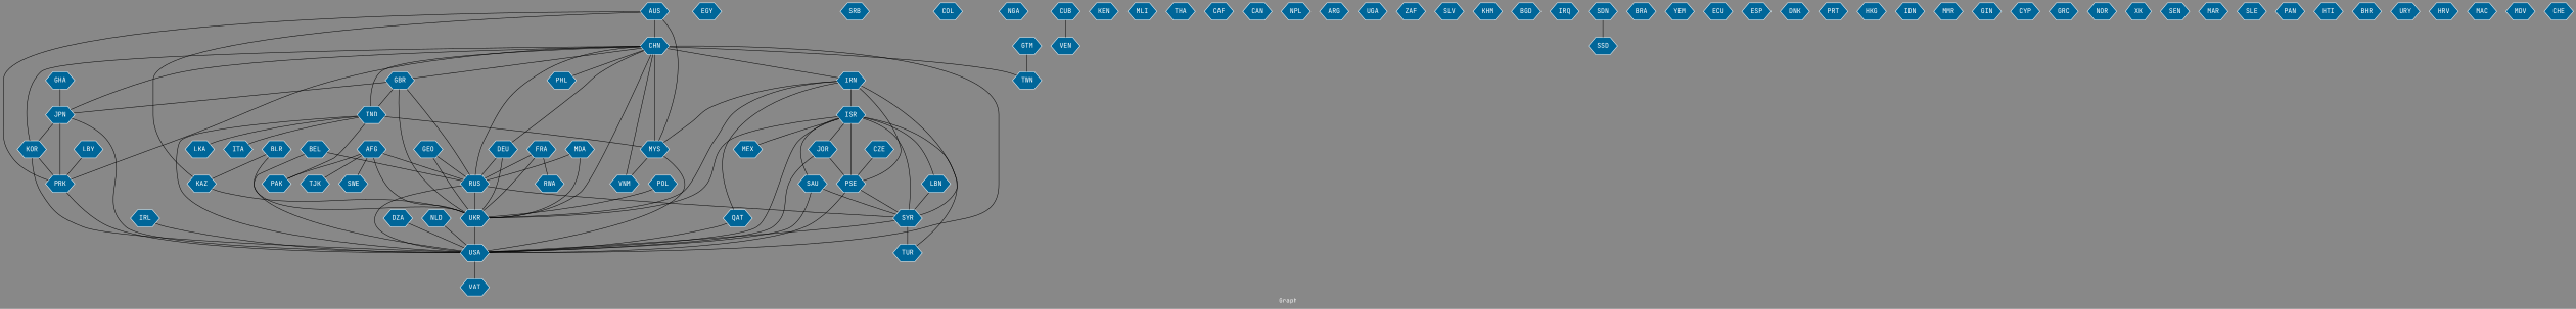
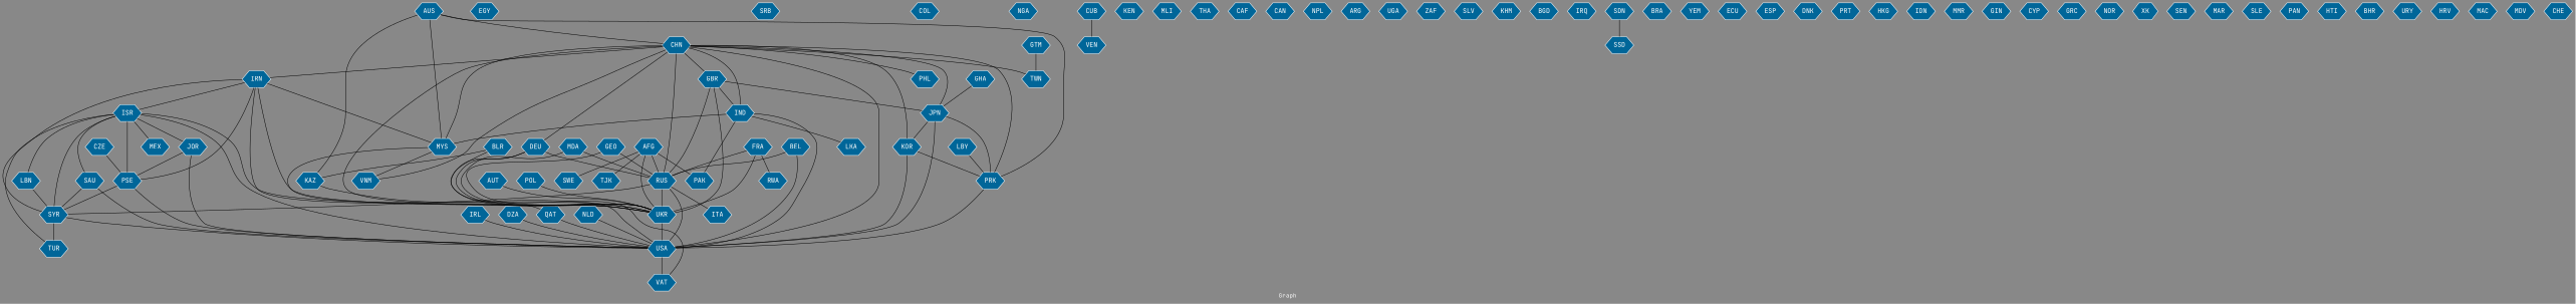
  graph {
    bgcolor="#888888"
    fontcolor=white
    fontname="JetBrains Mono"
    fontsize=12
    label="Graph"
    node [color=white fillcolor="#006699" fontcolor=white fontname="JetBrains Mono" shape=hexagon style=filled]
    edge [arrowhead=open color=black fontcolor=white fontname="JetBrains Mono" fontsize=12 weight=1]
    n1 [label=JPN]
    n2 [label=USA]
    n3 [label=PRK]
    n4 [label=KOR]
    n5 [label=VAT]
    n6 [label=EGY]
    n7 [label=CHN]
    n8 [label=RUS]
    n9 [label=UKR]
    n10 [label=MYS]
    n11 [label=IND]
    n12 [label=IRN]
    n13 [label=DEU]
    n14 [label=TWN]
    n15 [label=GBR]
    n16 [label=PHL]
    n17 [label=VNM]
    n18 [label=SYR]
    n19 [label=PAK]
    n20 [label=LKA]
    n21 [label=ITA]
    n22 [label=PSE]
    n23 [label=ISR]
    n24 [label=QAT]
    n25 [label=TUR]
    n26 [label=SRB]
    n27 [label=COL]
    n28 [label=NGA]
    n29 [label=AUS]
    n30 [label=KAZ]
    n31 [label=IRL]
    n32 [label=MEX]
    n33 [label=LBN]
    n34 [label=SAU]
    n35 [label=JOR]
    n36 [label=VEN]
    n37 [label=KEN]
    n38 [label=BEL]
    n39 [label=GTM]
    n40 [label=MLI]
    n41 [label=THA]
    n42 [label=CAF]
    n43 [label=CAN]
    n44 [label=NPL]
    n45 [label=AFG]
    n46 [label=SWE]
    n47 [label=TJK]
    n48 [label=FRA]
    n49 [label=RWA]
+   n50 [label=AUT]
    n51 [label=ARG]
    n52 [label=DZA]
    n53 [label=UGA]
    n54 [label=CUB]
    n55 [label=ZAF]
    n56 [label=SLV]
    n57 [label=KHM]
    n58 [label=BGD]
    n59 [label=IRQ]
    n60 [label=POL]
    n61 [label=SSD]
    n62 [label=SDN]
    n63 [label=BRA]
    n64 [label=YEM]
    n65 [label=ECU]
    n66 [label=ESP]
    n67 [label=DNK]
    n68 [label=PRT]
    n69 [label=LBY]
    n70 [label=HKG]
    n71 [label=IDN]
    n72 [label=GHA]
    n73 [label=MMR]
    n74 [label=GIN]
    n75 [label=NLD]
    n76 [label=CYP]
    n77 [label=MDA]
    n78 [label=GRC]
    n79 [label=NOR]
    n80 [label=XK]
    n81 [label=SEN]
    n82 [label=MAR]
    n83 [label=SLE]
    n84 [label=PAN]
    n85 [label=HTI]
    n86 [label=GEO]
    n87 [label=BHR]
    n88 [label=BLR]
    n89 [label=CZE]
    n90 [label=URY]
    n91 [label=HRV]
    n92 [label=MAC]
    n93 [label=MDV]
    n94 [label=CHE]
    n1 -- n2 [weight=2]
    n1 -- n3 [weight=5]
    n1 -- n4 [weight=5]
    n2 -- n5 [weight=9]
    n3 -- n2
    n4 -- n2
    n4 -- n3 [weight=2]
    n7 -- n1
    n7 -- n2 [weight=21]
    n7 -- n3
    n7 -- n4 [weight=6]
    n7 -- n8 [weight=2]
    n7 -- n9
    n7 -- n10 [weight=24]
    n7 -- n11
    n7 -- n12
    n7 -- n13
    n7 -- n14 [weight=6]
    n7 -- n15
    n7 -- n16
    n7 -- n17 [weight=4]
    n8 -- n2 [weight=54]
    n8 -- n9 [weight=301]
    n8 -- n18
    n9 -- n2 [weight=50]
    n10 -- n2 [weight=2]
    n10 -- n17 [weight=4]
    n11 -- n2 [weight=3]
    n11 -- n10 [weight=8]
    n11 -- n19
    n11 -- n20
-   n11 -- n21
+   n8 -- n21
    n12 -- n9 [weight=2]
    n12 -- n10 [weight=2]
    n12 -- n18
    n12 -- n22 [weight=3]
    n12 -- n23 [weight=5]
    n12 -- n24
+   n13 -- n5 [weight=3]
    n13 -- n8 [weight=9]
    n13 -- n9 [weight=6]
    n15 -- n1
    n15 -- n8
    n15 -- n9 [weight=13]
    n15 -- n11
    n18 -- n2 [weight=2]
    n18 -- n25 [weight=9]
    n22 -- n2 [weight=3]
    n22 -- n18
    n23 -- n2 [weight=2]
    n23 -- n9
    n23 -- n18 [weight=13]
    n23 -- n22 [weight=25]
    n23 -- n25
    n23 -- n32
    n23 -- n33 [weight=6]
    n23 -- n34
    n23 -- n35 [weight=4]
    n24 -- n2 [weight=2]
    n29 -- n3
    n29 -- n7 [weight=7]
    n29 -- n10 [weight=8]
    n29 -- n30
    n30 -- n9
    n31 -- n2 [weight=6]
    n33 -- n18 [weight=13]
    n34 -- n2 [weight=7]
    n34 -- n18
    n35 -- n2
    n35 -- n22 [weight=3]
    n38 -- n2 [weight=5]
    n38 -- n8 [weight=3]
    n39 -- n14
    n45 -- n8 [weight=2]
    n45 -- n9
    n45 -- n19 [weight=2]
    n45 -- n46 [weight=3]
    n45 -- n47
    n48 -- n8
    n48 -- n9 [weight=2]
    n48 -- n49
+   n50 -- n9 [weight=5]
    n52 -- n2
    n54 -- n36 [weight=2]
    n60 -- n9 [weight=3]
    n62 -- n61
    n69 -- n3 [weight=2]
    n72 -- n1
    n75 -- n2
    n77 -- n8 [weight=2]
    n77 -- n9
    n86 -- n8 [weight=2]
    n86 -- n9 [weight=2]
    n88 -- n9
    n88 -- n30
    n89 -- n22 [weight=2]
  }
